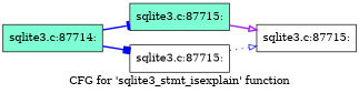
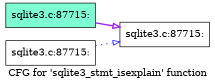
  digraph {
    label="CFG for 'sqlite3_stmt_isexplain' function"
    rankdir=LR
    node [shape=record style=filled fillcolor=aquamarine]
    edge [color=blue style=bold arrowhead=onormal]
-   n1 [label="{sqlite3.c:87714:}"]
    n2 [label="{sqlite3.c:87715:}"]
    n3 [label="{sqlite3.c:87715:}" fillcolor=white]
    n4 [label="{sqlite3.c:87715:}" fillcolor=white]
-   n1 -> n2 [arrowhead=tee]
-   n1 -> n3 [arrowhead=box]
    n2 -> n4 [color=purple]
    n3 -> n4 [style=dotted]
  }
